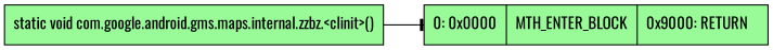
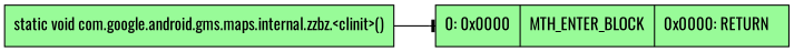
  digraph {
    rankdir=LR
    fontname=Oswald
    node [shape=record style=filled fillcolor=palegreen fontname=Oswald]
-   n1 [label="{0\:\ 0x0000|MTH_ENTER_BLOCK\l|0x9000: RETURN   \l}"]
+   n1 [label="{0\:\ 0x0000|MTH_ENTER_BLOCK\l|0x0000: RETURN   \l}"]
    n2 [label="{static void com.google.android.gms.maps.internal.zzbz.\<clinit\>() }"]
    n2 -> n1 [arrowhead=tee fontname=Oswald]
  }
